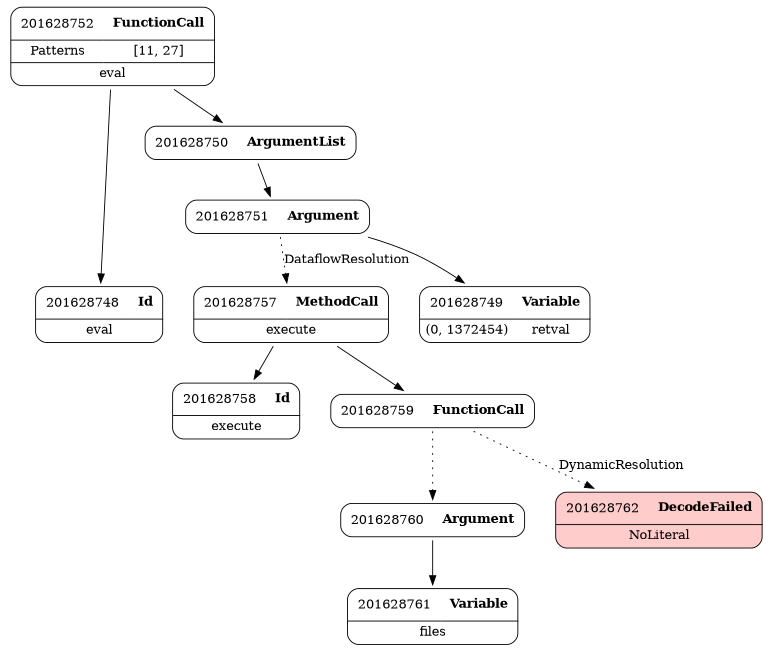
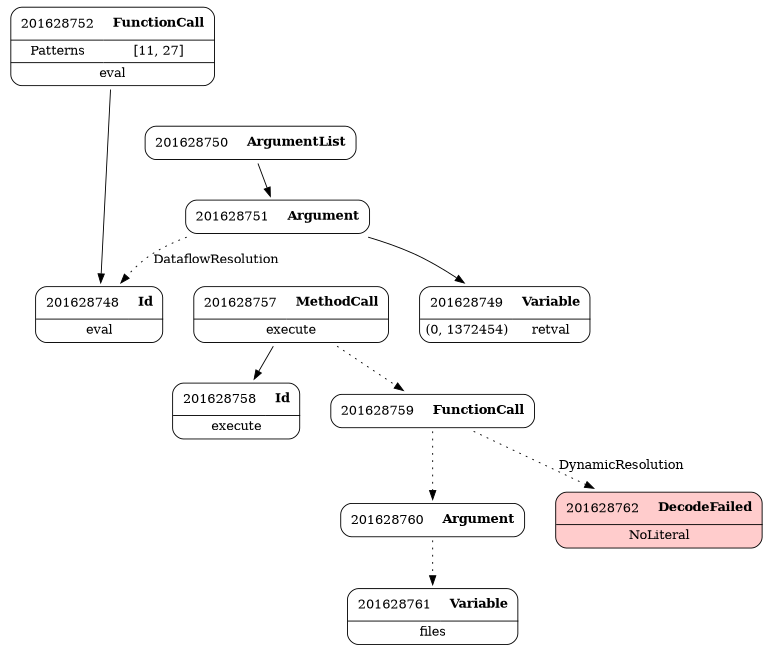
  digraph {
    node [shape=none]
    edge [weight=2]
    n1 [label=<<TABLE border='1' cellspacing='0' cellpadding='10' style='rounded' ><TR><TD border='0'>201628757</TD><TD border='0'><B>MethodCall</B></TD></TR><HR/><TR><TD border='0' cellpadding='5' colspan='2'>execute</TD></TR></TABLE>>]
    n2 [label=<<TABLE border='1' cellspacing='0' cellpadding='10' style='rounded' ><TR><TD border='0'>201628758</TD><TD border='0'><B>Id</B></TD></TR><HR/><TR><TD border='0' cellpadding='5' colspan='2'>execute</TD></TR></TABLE>>]
    n3 [label=<<TABLE border='1' cellspacing='0' cellpadding='10' style='rounded' ><TR><TD border='0'>201628759</TD><TD border='0'><B>FunctionCall</B></TD></TR></TABLE>>]
    n4 [label=<<TABLE border='1' cellspacing='0' cellpadding='10' style='rounded' ><TR><TD border='0'>201628760</TD><TD border='0'><B>Argument</B></TD></TR></TABLE>>]
    n5 [label=<<TABLE border='1' cellspacing='0' cellpadding='10' style='rounded' bgcolor='#FFCCCC' ><TR><TD border='0'>201628762</TD><TD border='0'><B>DecodeFailed</B></TD></TR><HR/><TR><TD border='0' cellpadding='5' colspan='2'>NoLiteral</TD></TR></TABLE>>]
    n6 [label=<<TABLE border='1' cellspacing='0' cellpadding='10' style='rounded' ><TR><TD border='0'>201628761</TD><TD border='0'><B>Variable</B></TD></TR><HR/><TR><TD border='0' cellpadding='5' colspan='2'>files</TD></TR></TABLE>>]
    n7 [label=<<TABLE border='1' cellspacing='0' cellpadding='10' style='rounded' ><TR><TD border='0'>201628752</TD><TD border='0'><B>FunctionCall</B></TD></TR><HR/><TR><TD border='0' cellpadding='5'>Patterns</TD><TD border='0' cellpadding='5'>[11, 27]</TD></TR><HR/><TR><TD border='0' cellpadding='5' colspan='2'>eval</TD></TR></TABLE>>]
    n8 [label=<<TABLE border='1' cellspacing='0' cellpadding='10' style='rounded' ><TR><TD border='0'>201628748</TD><TD border='0'><B>Id</B></TD></TR><HR/><TR><TD border='0' cellpadding='5' colspan='2'>eval</TD></TR></TABLE>>]
    n9 [label=<<TABLE border='1' cellspacing='0' cellpadding='10' style='rounded' ><TR><TD border='0'>201628750</TD><TD border='0'><B>ArgumentList</B></TD></TR></TABLE>>]
    n10 [label=<<TABLE border='1' cellspacing='0' cellpadding='10' style='rounded' ><TR><TD border='0'>201628751</TD><TD border='0'><B>Argument</B></TD></TR></TABLE>>]
    n11 [label=<<TABLE border='1' cellspacing='0' cellpadding='10' style='rounded' ><TR><TD border='0'>201628749</TD><TD border='0'><B>Variable</B></TD></TR><HR/><TR><TD border='0' cellpadding='5'>(0, 1372454)</TD><TD border='0' cellpadding='5'>retval</TD></TR></TABLE>>]
    n1 -> n2
-   n1 -> n3
+   n1 -> n3 [style=dotted]
    n3 -> n4 [style=dotted]
    n3 -> n5 [label=DynamicResolution style=dotted weight=""]
-   n4 -> n6
+   n4 -> n6 [style=dotted]
    n7 -> n8
-   n7 -> n9
    n9 -> n10
-   n10 -> n1 [label=DataflowResolution style=dotted weight=""]
+   n10 -> n8 [label=DataflowResolution style=dotted weight=""]
    n10 -> n11
  }
